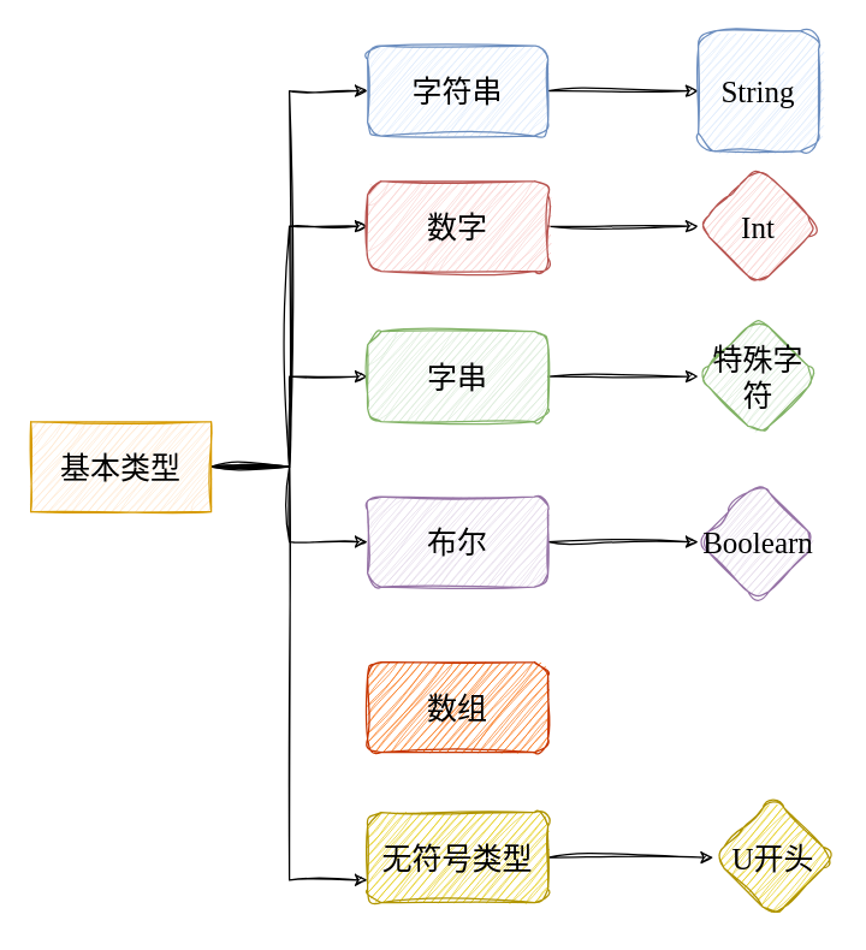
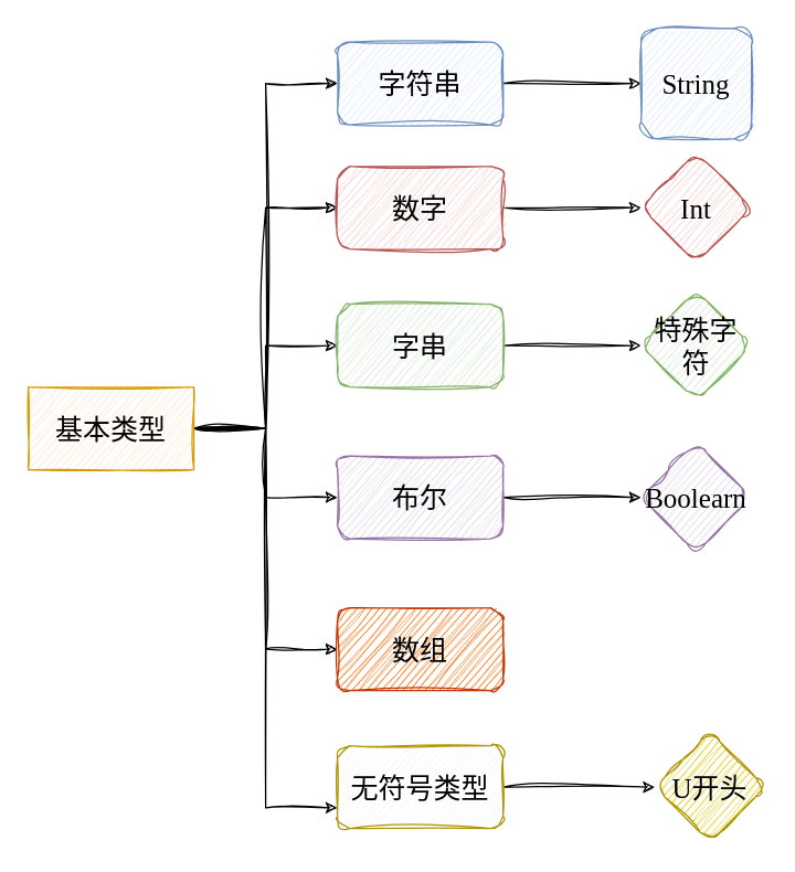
  <mxCell id="0" />
  <mxCell id="1" parent="0" />
  <mxCell id="2" style="edgeStyle=orthogonalEdgeStyle;rounded=0;sketch=1;hachureGap=4;jiggle=2;curveFitting=1;orthogonalLoop=1;jettySize=auto;html=1;entryX=0;entryY=0.5;entryDx=0;entryDy=0;fontFamily=Architects Daughter;fontSource=https%3A%2F%2Ffonts.googleapis.com%2Fcss%3Ffamily%3DArchitects%2BDaughter;fontSize=16;" edge="1" parent="1" source="8" target="10"><mxGeometry relative="1" as="geometry" /></mxCell>
  <mxCell id="3" style="edgeStyle=orthogonalEdgeStyle;rounded=0;sketch=1;hachureGap=4;jiggle=2;curveFitting=1;orthogonalLoop=1;jettySize=auto;html=1;exitX=1;exitY=0.5;exitDx=0;exitDy=0;entryX=0;entryY=0.5;entryDx=0;entryDy=0;fontFamily=Architects Daughter;fontSource=https%3A%2F%2Ffonts.googleapis.com%2Fcss%3Ffamily%3DArchitects%2BDaughter;fontSize=16;" edge="1" parent="1" source="8" target="12"><mxGeometry relative="1" as="geometry" /></mxCell>
  <mxCell id="4" style="edgeStyle=orthogonalEdgeStyle;rounded=0;sketch=1;hachureGap=4;jiggle=2;curveFitting=1;orthogonalLoop=1;jettySize=auto;html=1;exitX=1;exitY=0.5;exitDx=0;exitDy=0;entryX=0;entryY=0.5;entryDx=0;entryDy=0;fontFamily=Architects Daughter;fontSource=https%3A%2F%2Ffonts.googleapis.com%2Fcss%3Ffamily%3DArchitects%2BDaughter;fontSize=16;" edge="1" parent="1" source="8" target="14"><mxGeometry relative="1" as="geometry" /></mxCell>
  <mxCell id="5" style="edgeStyle=orthogonalEdgeStyle;rounded=0;sketch=1;hachureGap=4;jiggle=2;curveFitting=1;orthogonalLoop=1;jettySize=auto;html=1;exitX=1;exitY=0.5;exitDx=0;exitDy=0;entryX=0;entryY=0.5;entryDx=0;entryDy=0;fontFamily=Architects Daughter;fontSource=https%3A%2F%2Ffonts.googleapis.com%2Fcss%3Ffamily%3DArchitects%2BDaughter;fontSize=16;" edge="1" parent="1" source="8" target="16"><mxGeometry relative="1" as="geometry" /></mxCell>
+ <mxCell id="6" style="edgeStyle=orthogonalEdgeStyle;rounded=0;sketch=1;hachureGap=4;jiggle=2;curveFitting=1;orthogonalLoop=1;jettySize=auto;html=1;entryX=0;entryY=0.5;entryDx=0;entryDy=0;fontFamily=Architects Daughter;fontSource=https%3A%2F%2Ffonts.googleapis.com%2Fcss%3Ffamily%3DArchitects%2BDaughter;fontSize=16;" edge="1" parent="1" source="8" target="17"><mxGeometry relative="1" as="geometry" /></mxCell>
  <mxCell id="7" style="edgeStyle=orthogonalEdgeStyle;rounded=0;sketch=1;hachureGap=4;jiggle=2;curveFitting=1;orthogonalLoop=1;jettySize=auto;html=1;exitX=1;exitY=0.5;exitDx=0;exitDy=0;entryX=0;entryY=0.75;entryDx=0;entryDy=0;fontFamily=Architects Daughter;fontSource=https%3A%2F%2Ffonts.googleapis.com%2Fcss%3Ffamily%3DArchitects%2BDaughter;fontSize=16;" edge="1" parent="1" source="8" target="19"><mxGeometry relative="1" as="geometry" /></mxCell>
  <mxCell id="8" value="基本类型" style="rounded=0;whiteSpace=wrap;html=1;sketch=1;hachureGap=4;jiggle=2;curveFitting=1;fontFamily=Architects Daughter;fontSource=https%3A%2F%2Ffonts.googleapis.com%2Fcss%3Ffamily%3DArchitects%2BDaughter;fontSize=20;fillColor=#ffe6cc;strokeColor=#d79b00;" vertex="1" parent="1"><mxGeometry x="20" y="280" width="120" height="60" as="geometry" /></mxCell>
  <mxCell id="9" value="" style="edgeStyle=orthogonalEdgeStyle;rounded=0;sketch=1;hachureGap=4;jiggle=2;curveFitting=1;orthogonalLoop=1;jettySize=auto;html=1;fontFamily=Architects Daughter;fontSource=https%3A%2F%2Ffonts.googleapis.com%2Fcss%3Ffamily%3DArchitects%2BDaughter;fontSize=16;" edge="1" parent="1" source="10" target="20"><mxGeometry relative="1" as="geometry" /></mxCell>
  <mxCell id="10" value="字符串" style="rounded=1;whiteSpace=wrap;html=1;sketch=1;hachureGap=4;jiggle=2;curveFitting=1;fontFamily=Architects Daughter;fontSource=https%3A%2F%2Ffonts.googleapis.com%2Fcss%3Ffamily%3DArchitects%2BDaughter;fontSize=20;fillColor=#dae8fc;strokeColor=#6c8ebf;" vertex="1" parent="1"><mxGeometry x="244" y="30" width="120" height="60" as="geometry" /></mxCell>
  <mxCell id="11" value="" style="edgeStyle=orthogonalEdgeStyle;rounded=0;sketch=1;hachureGap=4;jiggle=2;curveFitting=1;orthogonalLoop=1;jettySize=auto;html=1;fontFamily=Architects Daughter;fontSource=https%3A%2F%2Ffonts.googleapis.com%2Fcss%3Ffamily%3DArchitects%2BDaughter;fontSize=16;" edge="1" parent="1" source="12" target="21"><mxGeometry relative="1" as="geometry" /></mxCell>
  <mxCell id="12" value="数字" style="rounded=1;whiteSpace=wrap;html=1;sketch=1;hachureGap=4;jiggle=2;curveFitting=1;fontFamily=Architects Daughter;fontSource=https%3A%2F%2Ffonts.googleapis.com%2Fcss%3Ffamily%3DArchitects%2BDaughter;fontSize=20;fillColor=#f8cecc;strokeColor=#b85450;" vertex="1" parent="1"><mxGeometry x="244" y="120" width="120" height="60" as="geometry" /></mxCell>
  <mxCell id="13" value="" style="edgeStyle=orthogonalEdgeStyle;rounded=0;sketch=1;hachureGap=4;jiggle=2;curveFitting=1;orthogonalLoop=1;jettySize=auto;html=1;fontFamily=Architects Daughter;fontSource=https%3A%2F%2Ffonts.googleapis.com%2Fcss%3Ffamily%3DArchitects%2BDaughter;fontSize=16;" edge="1" parent="1" source="14" target="22"><mxGeometry relative="1" as="geometry" /></mxCell>
  <mxCell id="14" value="字串" style="rounded=1;whiteSpace=wrap;html=1;sketch=1;hachureGap=4;jiggle=2;curveFitting=1;fontFamily=Architects Daughter;fontSource=https%3A%2F%2Ffonts.googleapis.com%2Fcss%3Ffamily%3DArchitects%2BDaughter;fontSize=20;fillColor=#d5e8d4;strokeColor=#82b366;" vertex="1" parent="1"><mxGeometry x="244" y="220" width="120" height="60" as="geometry" /></mxCell>
  <mxCell id="15" value="" style="edgeStyle=orthogonalEdgeStyle;rounded=0;sketch=1;hachureGap=4;jiggle=2;curveFitting=1;orthogonalLoop=1;jettySize=auto;html=1;fontFamily=Architects Daughter;fontSource=https%3A%2F%2Ffonts.googleapis.com%2Fcss%3Ffamily%3DArchitects%2BDaughter;fontSize=16;" edge="1" parent="1" source="16" target="23"><mxGeometry relative="1" as="geometry" /></mxCell>
  <mxCell id="16" value="布尔" style="rounded=1;whiteSpace=wrap;html=1;sketch=1;hachureGap=4;jiggle=2;curveFitting=1;fontFamily=Architects Daughter;fontSource=https%3A%2F%2Ffonts.googleapis.com%2Fcss%3Ffamily%3DArchitects%2BDaughter;fontSize=20;fillColor=#e1d5e7;strokeColor=#9673a6;" vertex="1" parent="1"><mxGeometry x="244" y="330" width="120" height="60" as="geometry" /></mxCell>
  <mxCell id="17" value="数组" style="rounded=1;whiteSpace=wrap;html=1;sketch=1;hachureGap=4;jiggle=2;curveFitting=1;fontFamily=Architects Daughter;fontSource=https%3A%2F%2Ffonts.googleapis.com%2Fcss%3Ffamily%3DArchitects%2BDaughter;fontSize=20;fillColor=#fa6800;fontColor=#000000;strokeColor=#C73500;" vertex="1" parent="1"><mxGeometry x="244" y="440" width="120" height="60" as="geometry" /></mxCell>
  <mxCell id="18" value="" style="edgeStyle=orthogonalEdgeStyle;rounded=0;sketch=1;hachureGap=4;jiggle=2;curveFitting=1;orthogonalLoop=1;jettySize=auto;html=1;fontFamily=Architects Daughter;fontSource=https%3A%2F%2Ffonts.googleapis.com%2Fcss%3Ffamily%3DArchitects%2BDaughter;fontSize=16;" edge="1" parent="1" source="19" target="24"><mxGeometry relative="1" as="geometry" /></mxCell>
- <mxCell id="19" value="无符号类型" style="rounded=1;whiteSpace=wrap;html=1;sketch=1;hachureGap=4;jiggle=2;curveFitting=1;fontFamily=Architects Daughter;fontSource=https%3A%2F%2Ffonts.googleapis.com%2Fcss%3Ffamily%3DArchitects%2BDaughter;fontSize=20;fillColor=#e3c800;fontColor=#000000;strokeColor=#B09500;" vertex="1" parent="1"><mxGeometry x="244" y="540" width="120" height="60" as="geometry" /></mxCell>
+ <mxCell id="19" value="无符号类型" style="rounded=1;whiteSpace=wrap;html=1;sketch=1;hachureGap=4;jiggle=2;curveFitting=1;fontFamily=Architects Daughter;fontSource=https%3A%2F%2Ffonts.googleapis.com%2Fcss%3Ffamily%3DArchitects%2BDaughter;fontSize=20;fillColor=#f5f5f5;fontColor=#000000;strokeColor=#B09500;" vertex="1" parent="1"><mxGeometry x="244" y="540" width="120" height="60" as="geometry" /></mxCell>
  <mxCell id="20" value="String" style="whiteSpace=wrap;html=1;fontSize=20;fontFamily=Architects Daughter;fillColor=#dae8fc;strokeColor=#6c8ebf;sketch=1;hachureGap=4;jiggle=2;curveFitting=1;fontSource=https%3A%2F%2Ffonts.googleapis.com%2Fcss%3Ffamily%3DArchitects%2BDaughter;rounded=1;" vertex="1" parent="1"><mxGeometry x="464" y="20" width="80" height="80" as="geometry" /></mxCell>
  <mxCell id="21" value="Int" style="rhombus;whiteSpace=wrap;html=1;fontSize=20;fontFamily=Architects Daughter;fillColor=#f8cecc;strokeColor=#b85450;rounded=1;sketch=1;hachureGap=4;jiggle=2;curveFitting=1;fontSource=https%3A%2F%2Ffonts.googleapis.com%2Fcss%3Ffamily%3DArchitects%2BDaughter;" vertex="1" parent="1"><mxGeometry x="464" y="110" width="80" height="80" as="geometry" /></mxCell>
  <mxCell id="22" value="特殊字符" style="rhombus;whiteSpace=wrap;html=1;fontSize=20;fontFamily=Architects Daughter;fillColor=#d5e8d4;strokeColor=#82b366;rounded=1;sketch=1;hachureGap=4;jiggle=2;curveFitting=1;fontSource=https%3A%2F%2Ffonts.googleapis.com%2Fcss%3Ffamily%3DArchitects%2BDaughter;" vertex="1" parent="1"><mxGeometry x="464" y="210" width="80" height="80" as="geometry" /></mxCell>
  <mxCell id="23" value="Boolearn" style="rhombus;whiteSpace=wrap;html=1;fontSize=20;fontFamily=Architects Daughter;fillColor=#e1d5e7;strokeColor=#9673a6;rounded=1;sketch=1;hachureGap=4;jiggle=2;curveFitting=1;fontSource=https%3A%2F%2Ffonts.googleapis.com%2Fcss%3Ffamily%3DArchitects%2BDaughter;" vertex="1" parent="1"><mxGeometry x="464" y="320" width="80" height="80" as="geometry" /></mxCell>
  <mxCell id="24" value="U开头" style="rhombus;whiteSpace=wrap;html=1;fontSize=20;fontFamily=Architects Daughter;fillColor=#e3c800;strokeColor=#B09500;fontColor=#000000;rounded=1;sketch=1;hachureGap=4;jiggle=2;curveFitting=1;fontSource=https%3A%2F%2Ffonts.googleapis.com%2Fcss%3Ffamily%3DArchitects%2BDaughter;" vertex="1" parent="1"><mxGeometry x="474" y="530" width="80" height="80" as="geometry" /></mxCell>
